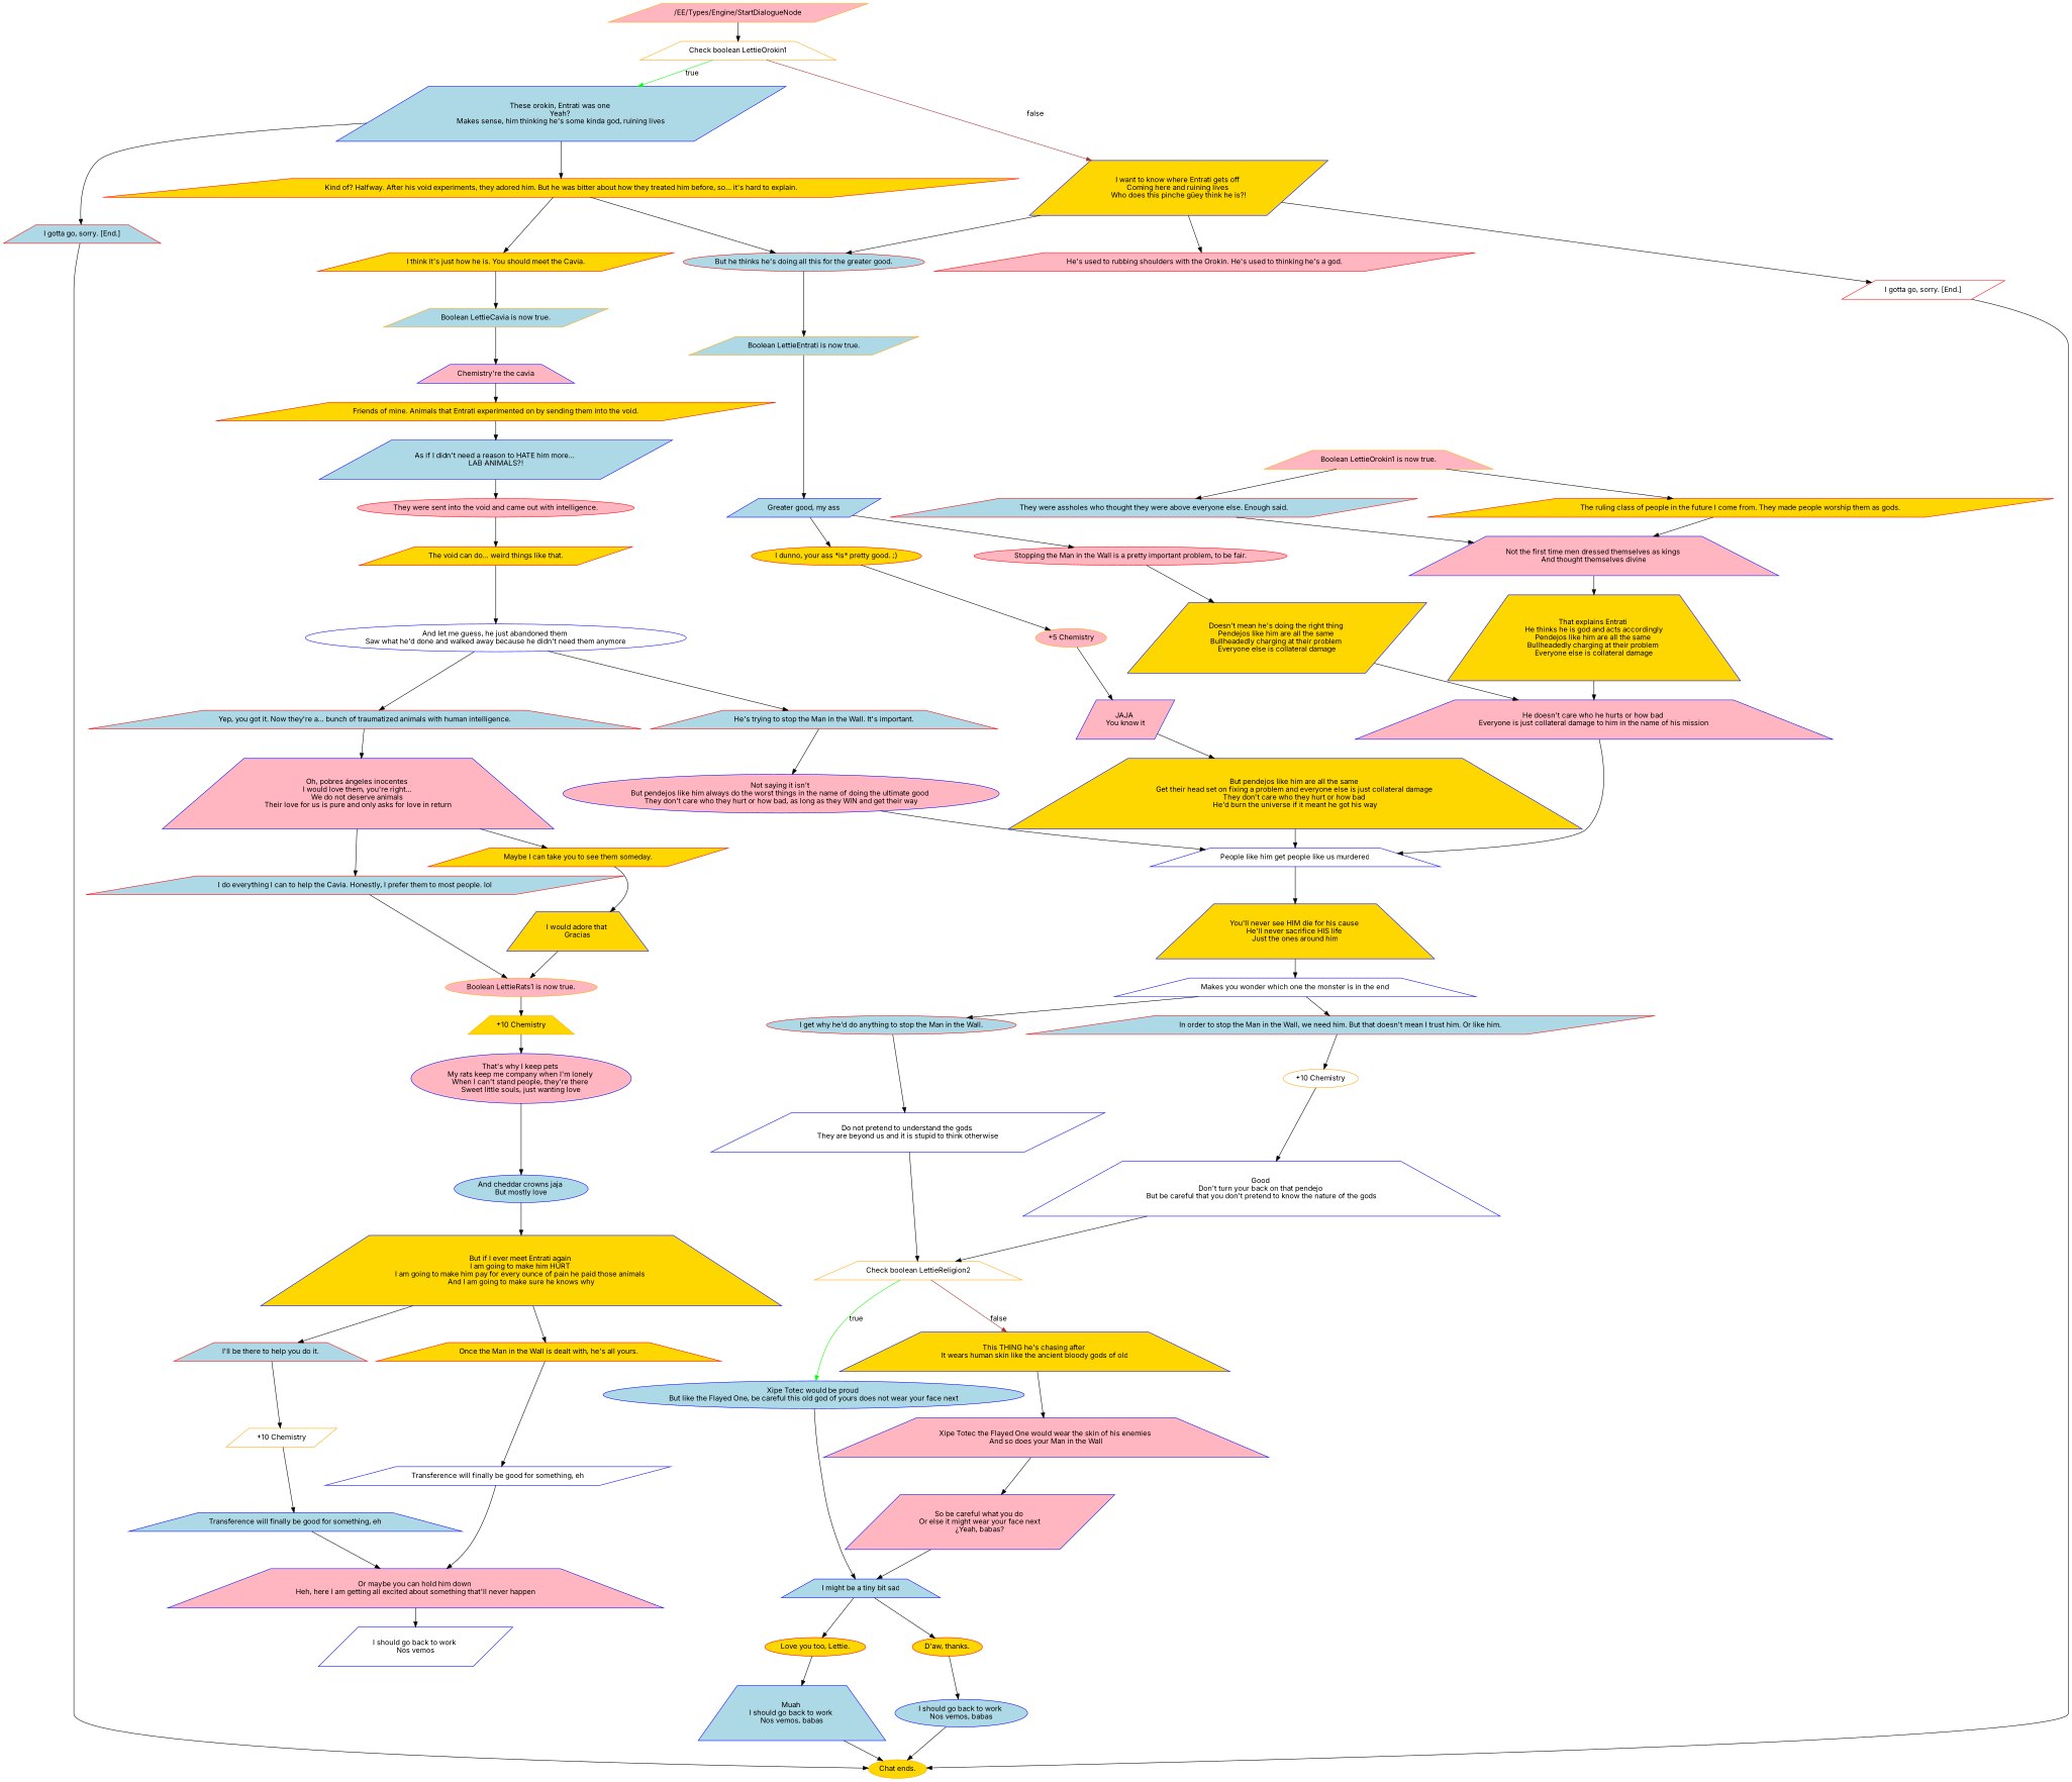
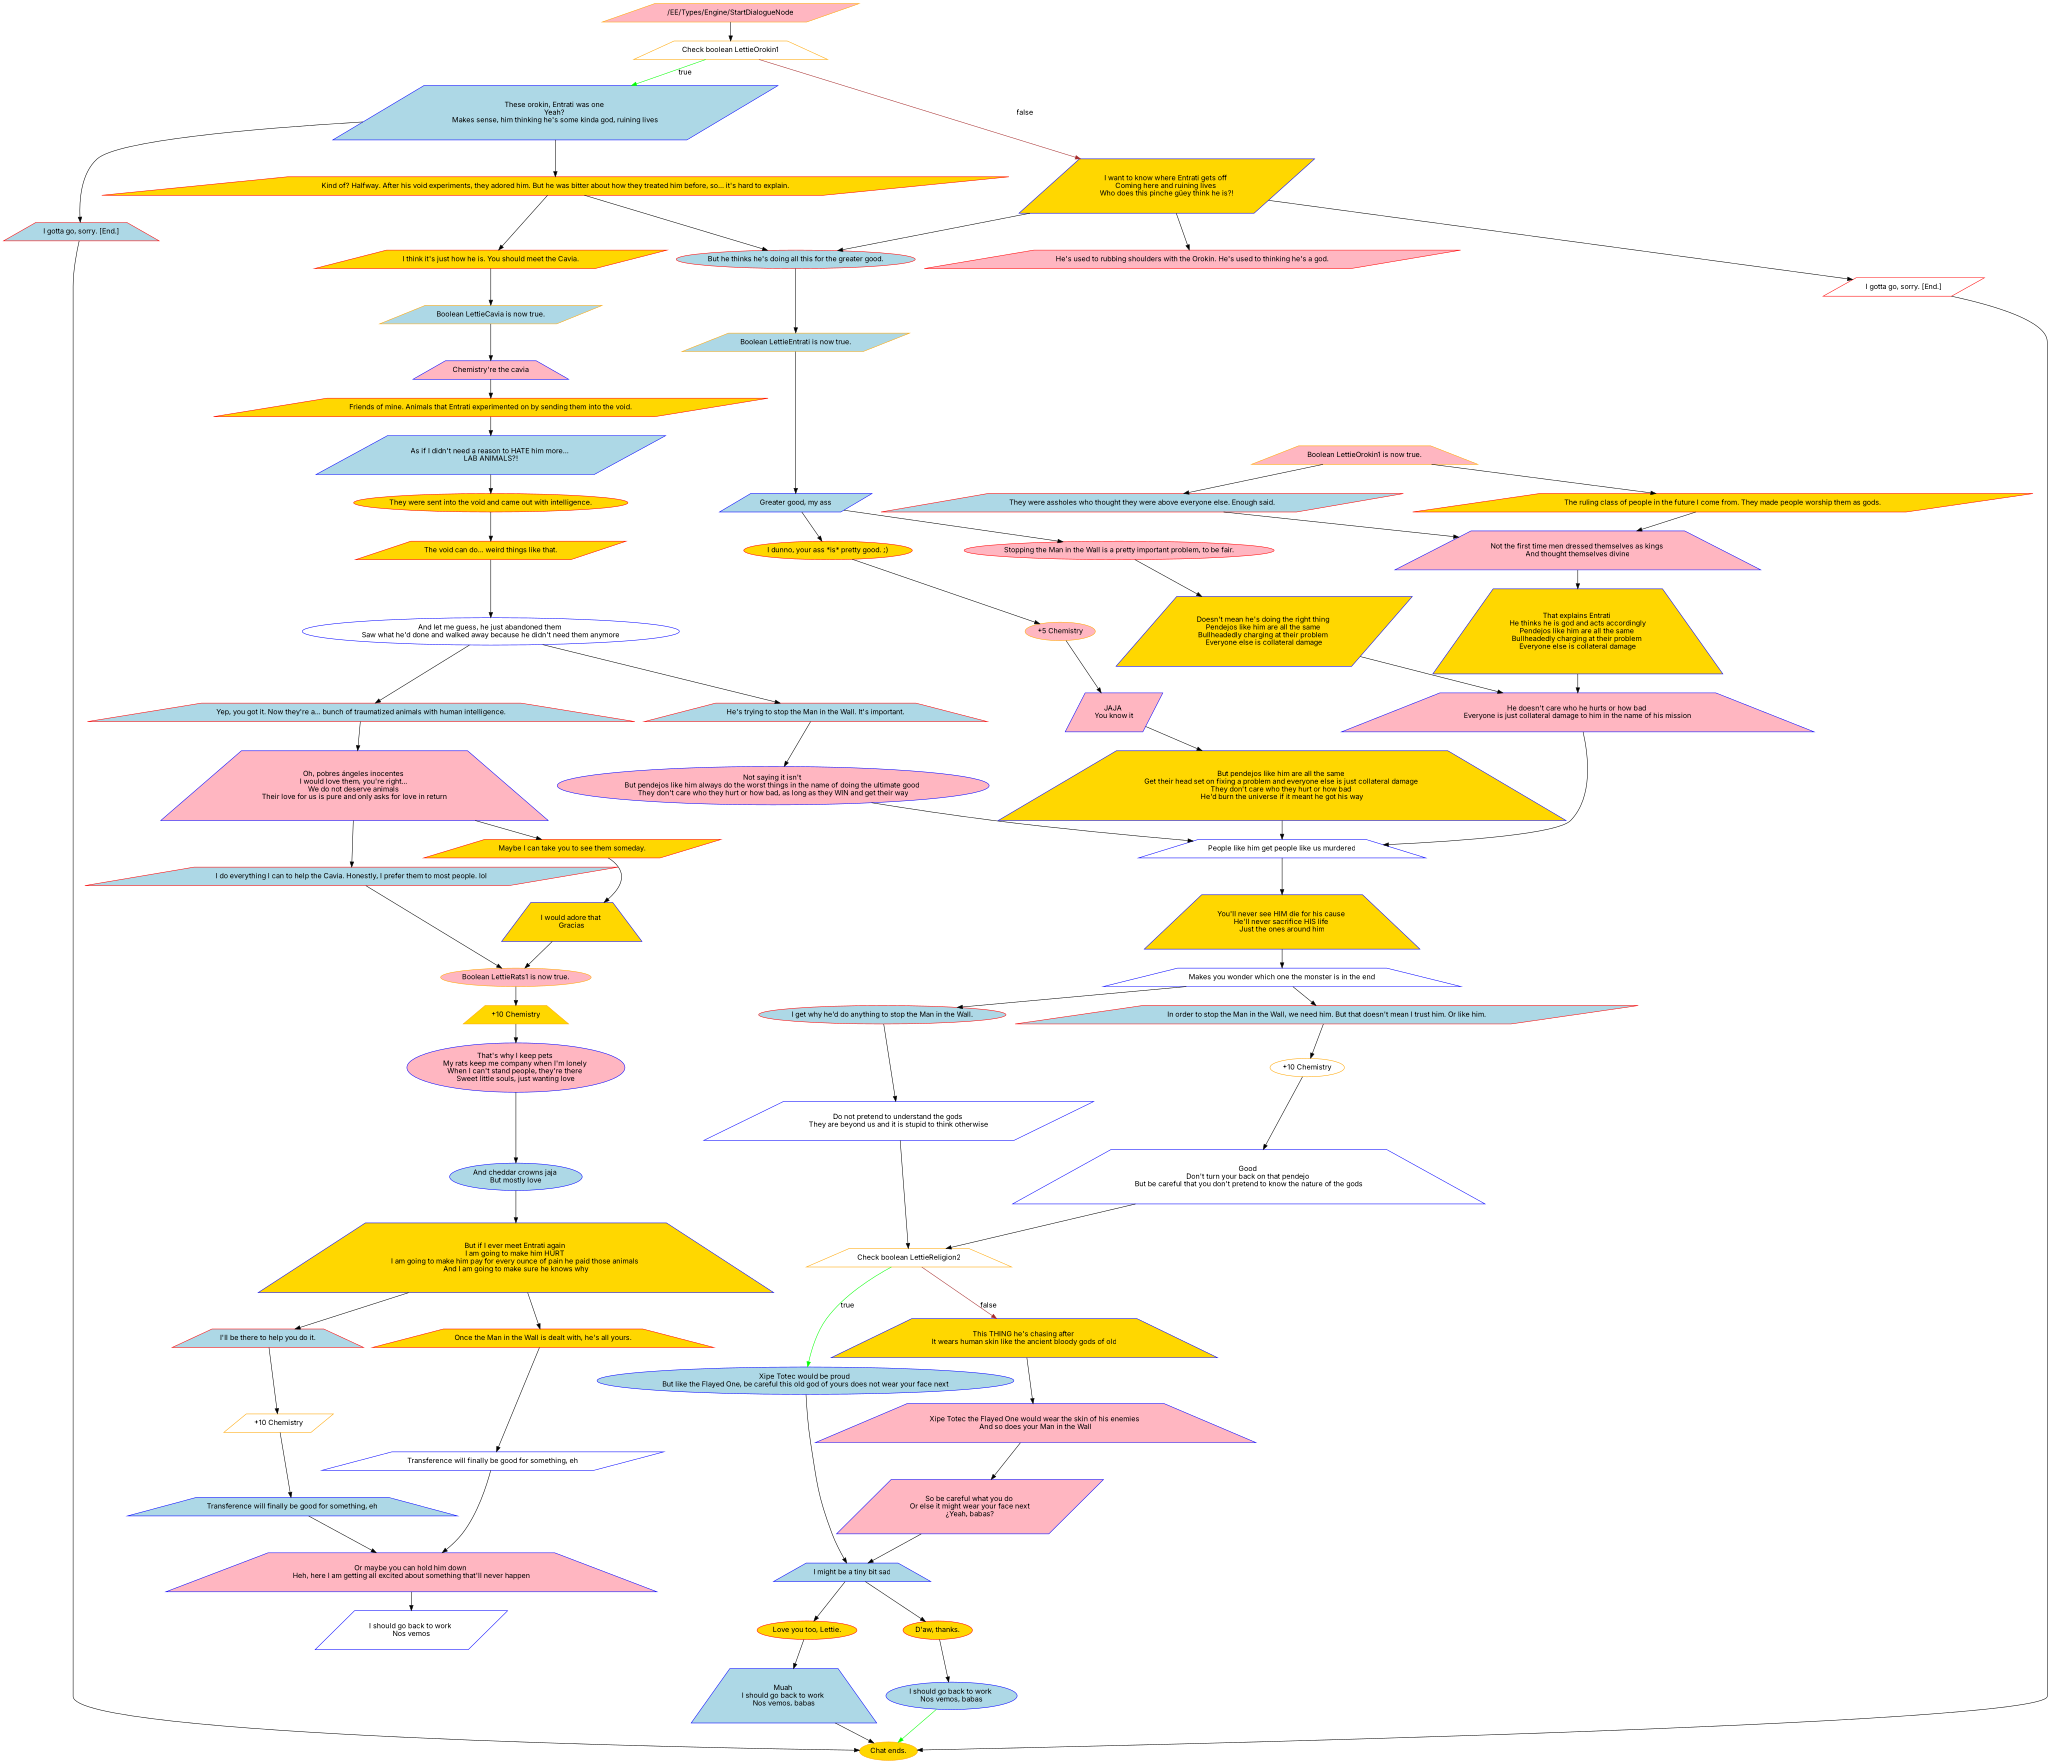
  digraph {
    fontname=Inter
    node [color=blue fillcolor=lightblue fontname=Inter shape=trapezium style=filled]
    edge [fontname=Inter]
    n1 [color=orange fillcolor=lightpink label="/EE/Types/Engine/StartDialogueNode" shape=parallelogram]
    n2 [color=orange fillcolor=white label="Check boolean LettieOrokin1"]
    n3 [label="These orokin, Entrati was one \nYeah? \nMakes sense, him thinking he's some kinda god, ruining lives" shape=parallelogram]
    n4 [fillcolor=gold label="I want to know where Entrati gets off \nComing here and ruining lives \nWho does this pinche güey think he is?!" shape=parallelogram]
    n5 [color=red fillcolor=gold label="Kind of? Halfway. After his void experiments, they adored him. But he was bitter about how they treated him before, so... it's hard to explain." shape=parallelogram]
    n6 [color=red label="I gotta go, sorry. [End.]"]
    n7 [color=red label="But he thinks he's doing all this for the greater good." shape=ellipse]
    n8 [color=red fillcolor=lightpink label="He's used to rubbing shoulders with the Orokin. He's used to thinking he's a god." shape=parallelogram]
    n9 [color=red fillcolor=white label="I gotta go, sorry. [End.]" shape=parallelogram]
    n10 [color=red fillcolor=gold label="I think it's just how he is. You should meet the Cavia." shape=parallelogram]
    "Chat ends." [color=orange fillcolor=gold shape=ellipse]
    n12 [color=orange label="Boolean LettieEntrati is now true." shape=parallelogram]
    n13 [color=orange label="Boolean LettieCavia is now true." shape=parallelogram]
    n14 [label="Greater good, my ass" shape=parallelogram]
    n15 [fillcolor=lightpink label="Chemistry're the cavia"]
    n16 [color=red fillcolor=gold label="I dunno, your ass *is* pretty good. ;)" shape=ellipse]
    n17 [color=red fillcolor=lightpink label="Stopping the Man in the Wall is a pretty important problem, to be fair." shape=ellipse]
    n18 [color=orange fillcolor=lightpink label="Boolean LettieOrokin1 is now true."]
    n19 [color=red fillcolor=gold label="The ruling class of people in the future I come from. They made people worship them as gods." shape=parallelogram]
    n20 [color=red label="They were assholes who thought they were above everyone else. Enough said." shape=parallelogram]
    n21 [color=red fillcolor=gold label="Friends of mine. Animals that Entrati experimented on by sending them into the void." shape=parallelogram]
    n22 [color=orange fillcolor=lightpink label="+5 Chemistry" shape=ellipse]
    n23 [fillcolor=gold label="Doesn't mean he's doing the right thing \nPendejos like him are all the same \nBullheadedly charging at their problem \nEveryone else is collateral damage" shape=parallelogram]
    n24 [fillcolor=lightpink label="Not the first time men dressed themselves as kings \nAnd thought themselves divine"]
    n25 [label="As if I didn't need a reason to HATE him more... \nLAB ANIMALS?!" shape=parallelogram]
    n26 [fillcolor=lightpink label="JAJA \nYou know it" shape=parallelogram]
    n27 [fillcolor=lightpink label="He doesn't care who he hurts or how bad \nEveryone is just collateral damage to him in the name of his mission"]
    n28 [fillcolor=gold label="That explains Entrati \nHe thinks he is god and acts accordingly\nPendejos like him are all the same \nBullheadedly charging at their problem \nEveryone else is collateral damage"]
-   n29 [color=red fillcolor=lightpink label="They were sent into the void and came out with intelligence." shape=ellipse]
+   n29 [color=red fillcolor=gold label="They were sent into the void and came out with intelligence." shape=ellipse]
    n30 [fillcolor=gold label="But pendejos like him are all the same \nGet their head set on fixing a problem and everyone else is just collateral damage \nThey don't care who they hurt or how bad \nHe'd burn the universe if it meant he got his way"]
    n31 [fillcolor=white label="People like him get people like us murdered"]
    n32 [color=red fillcolor=gold label="The void can do... weird things like that." shape=parallelogram]
    n33 [fillcolor=gold label="You'll never see HIM die for his cause \nHe'll never sacrifice HIS life \nJust the ones around him"]
    n34 [fillcolor=white label="And let me guess, he just abandoned them \nSaw what he'd done and walked away because he didn't need them anymore" shape=ellipse]
    n35 [fillcolor=white label="Makes you wonder which one the monster is in the end"]
    n36 [color=red label="Yep, you got it. Now they're a... bunch of traumatized animals with human intelligence."]
    n37 [color=red label="He's trying to stop the Man in the Wall. It's important."]
    n38 [color=red label="I get why he'd do anything to stop the Man in the Wall." shape=ellipse]
    n39 [color=red label="In order to stop the Man in the Wall, we need him. But that doesn't mean I trust him. Or like him." shape=parallelogram]
    n40 [fillcolor=lightpink label="Oh, pobres ángeles inocentes \nI would love them, you're right... \nWe do not deserve animals \nTheir love for us is pure and only asks for love in return"]
    n41 [fillcolor=lightpink label="Not saying it isn't \nBut pendejos like him always do the worst things in the name of doing the ultimate good \nThey don't care who they hurt or how bad, as long as they WIN and get their way" shape=ellipse]
    n42 [fillcolor=white label="Do not pretend to understand the gods \nThey are beyond us and it is stupid to think otherwise" shape=parallelogram]
    n43 [color=orange fillcolor=white label="+10 Chemistry" shape=ellipse]
    n44 [color=red label="I do everything I can to help the Cavia. Honestly, I prefer them to most people. lol" shape=parallelogram]
    n45 [color=red fillcolor=gold label="Maybe I can take you to see them someday." shape=parallelogram]
    n46 [color=orange fillcolor=white label="Check boolean LettieReligion2"]
    n47 [fillcolor=white label="Good \nDon't turn your back on that pendejo \nBut be careful that you don't pretend to know the nature of the gods"]
    n48 [color=orange fillcolor=lightpink label="Boolean LettieRats1 is now true." shape=ellipse]
    n49 [fillcolor=gold label="I would adore that \nGracias"]
    n50 [label="Xipe Totec would be proud \nBut like the Flayed One, be careful this old god of yours does not wear your face next" shape=ellipse]
    n51 [fillcolor=gold label="This THING he's chasing after \nIt wears human skin like the ancient bloody gods of old"]
    n52 [color=orange fillcolor=gold label="+10 Chemistry"]
    n53 [label="I might be a tiny bit sad"]
    n54 [fillcolor=lightpink label="Xipe Totec the Flayed One would wear the skin of his enemies \nAnd so does your Man in the Wall"]
    n55 [fillcolor=lightpink label="That's why I keep pets \nMy rats keep me company when I'm lonely \nWhen I can't stand people, they're there \nSweet little souls, just wanting love" shape=ellipse]
    n56 [color=red fillcolor=gold label="D'aw, thanks." shape=ellipse]
    n57 [color=red fillcolor=gold label="Love you too, Lettie." shape=ellipse]
    n58 [fillcolor=lightpink label="So be careful what you do \nOr else it might wear your face next\n¿Yeah, babas?" shape=parallelogram]
    n59 [label="And cheddar crowns jaja \nBut mostly love" shape=ellipse]
    n60 [label="I should go back to work \nNos vemos, babas" shape=ellipse]
    n61 [label="Muah \nI should go back to work \nNos vemos, babas"]
    n62 [fillcolor=gold label="But if I ever meet Entrati again \nI am going to make him HURT \nI am going to make him pay for every ounce of pain he paid those animals \nAnd I am going to make sure he knows why"]
    n63 [color=red label="I'll be there to help you do it."]
    n64 [color=red fillcolor=gold label="Once the Man in the Wall is dealt with, he's all yours."]
    n65 [color=orange fillcolor=white label="+10 Chemistry" shape=parallelogram]
    n66 [fillcolor=white label="Transference will finally be good for something, eh" shape=parallelogram]
    n67 [label="Transference will finally be good for something, eh"]
    n68 [fillcolor=lightpink label="Or maybe you can hold him down \nHeh, here I am getting all excited about something that'll never happen"]
    n69 [fillcolor=white label="I should go back to work \nNos vemos" shape=parallelogram]
    n1 -> n2
    n2 -> n3 [color=green label=true]
    n2 -> n4 [color=brown label=false]
    n3 -> n5
    n3 -> n6
    n4 -> n7
    n4 -> n8
    n4 -> n9
    n5 -> n7
    n5 -> n10
    n6 -> "Chat ends."
    n7 -> n12
    n9 -> "Chat ends."
    n10 -> n13
    n12 -> n14
    n13 -> n15
    n14 -> n16
    n14 -> n17
    n15 -> n21
    n16 -> n22
    n17 -> n23
    n18 -> n19
    n18 -> n20
    n19 -> n24
    n20 -> n24
    n21 -> n25
    n22 -> n26
    n23 -> n27
    n24 -> n28
    n25 -> n29
    n26 -> n30
    n27 -> n31
    n28 -> n27
    n29 -> n32
    n30 -> n31
    n31 -> n33
    n32 -> n34
    n33 -> n35
    n34 -> n36
    n34 -> n37
    n35 -> n38
    n35 -> n39
    n36 -> n40
    n37 -> n41
    n38 -> n42
    n39 -> n43
    n40 -> n44
    n40 -> n45
    n41 -> n31
    n42 -> n46
    n43 -> n47
    n44 -> n48
    n45 -> n49
    n46 -> n50 [color=green label=true]
    n46 -> n51 [color=brown label=false]
    n47 -> n46
    n48 -> n52
    n49 -> n48
    n50 -> n53
    n51 -> n54
    n52 -> n55
    n53 -> n56
    n53 -> n57
    n54 -> n58
    n55 -> n59
    n56 -> n60
    n57 -> n61
    n58 -> n53
    n59 -> n62
-   n60 -> "Chat ends."
+   n60 -> "Chat ends." [color=green]
    n61 -> "Chat ends."
    n62 -> n63
    n62 -> n64
    n63 -> n65
    n64 -> n66
    n65 -> n67
    n66 -> n68
    n67 -> n68
    n68 -> n69
  }
